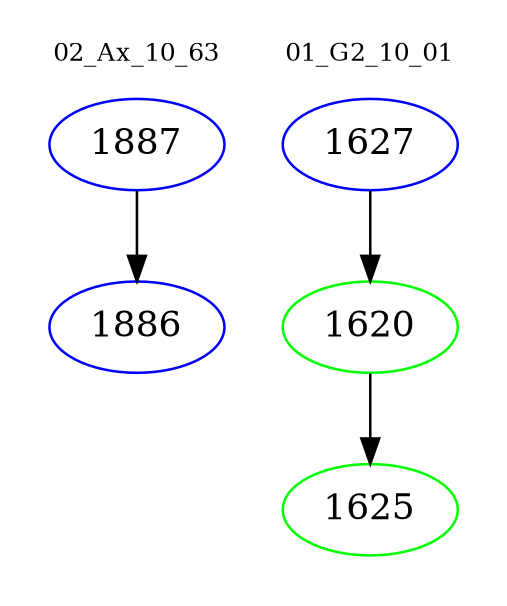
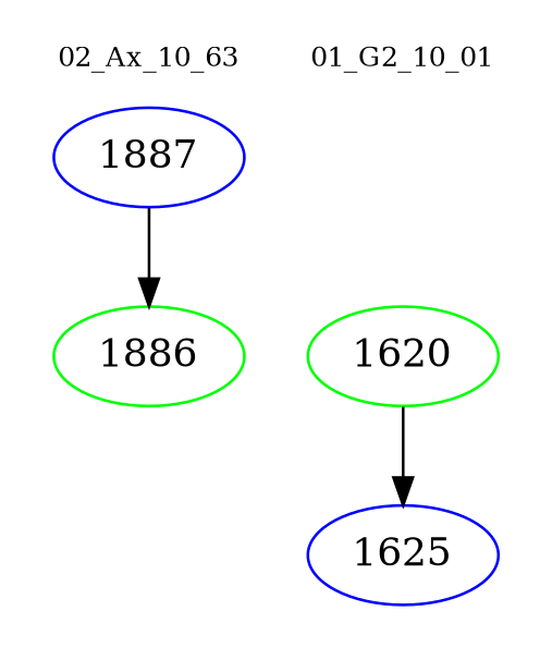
  digraph {
    node [color=blue]
    edge [color=black]
    n1 [label=1887]
-   n2 [label=1886]
-   n3 [label=1627]
+   n2 [color=green label=1886]
    n4 [color=green label=1620]
-   n5 [color=green label=1625]
+   n5 [label=1625]
    subgraph cluster_1 {
      color=white
      fontsize=10
      label="02_Ax_10_63"
      n1
      n2
    }
    subgraph cluster_2 {
      color=white
      fontsize=10
      label="01_G2_10_01"
-     n3
      n4
      n5
    }
    n1 -> n2
-   n3 -> n4
    n4 -> n5
  }
